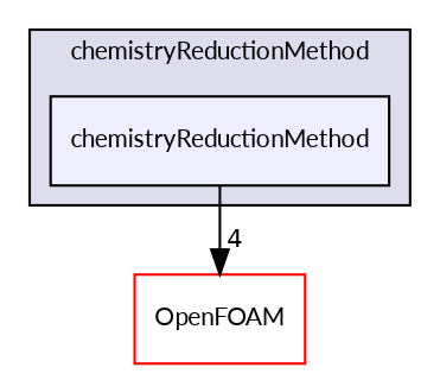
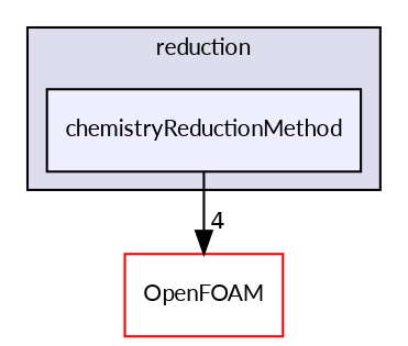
  digraph {
    compound=true
    fontname=Lato
    node [fontname=Lato fontsize=10 shape=box]
    n1 [fillcolor="#eeeeff" label=chemistryReductionMethod pencolor=black style=filled]
    n2 [color=red label=OpenFOAM]
    subgraph cluster_1 {
      bgcolor="#ddddee"
      fontsize=10
-     label=chemistryReductionMethod
+     label=reduction
      pencolor=black
      n1
    }
    n1 -> n2 [headlabel=4 labeldistance=1.5 labelfontname=Helvetica labelfontsize=10 fontname=Lato]
  }
